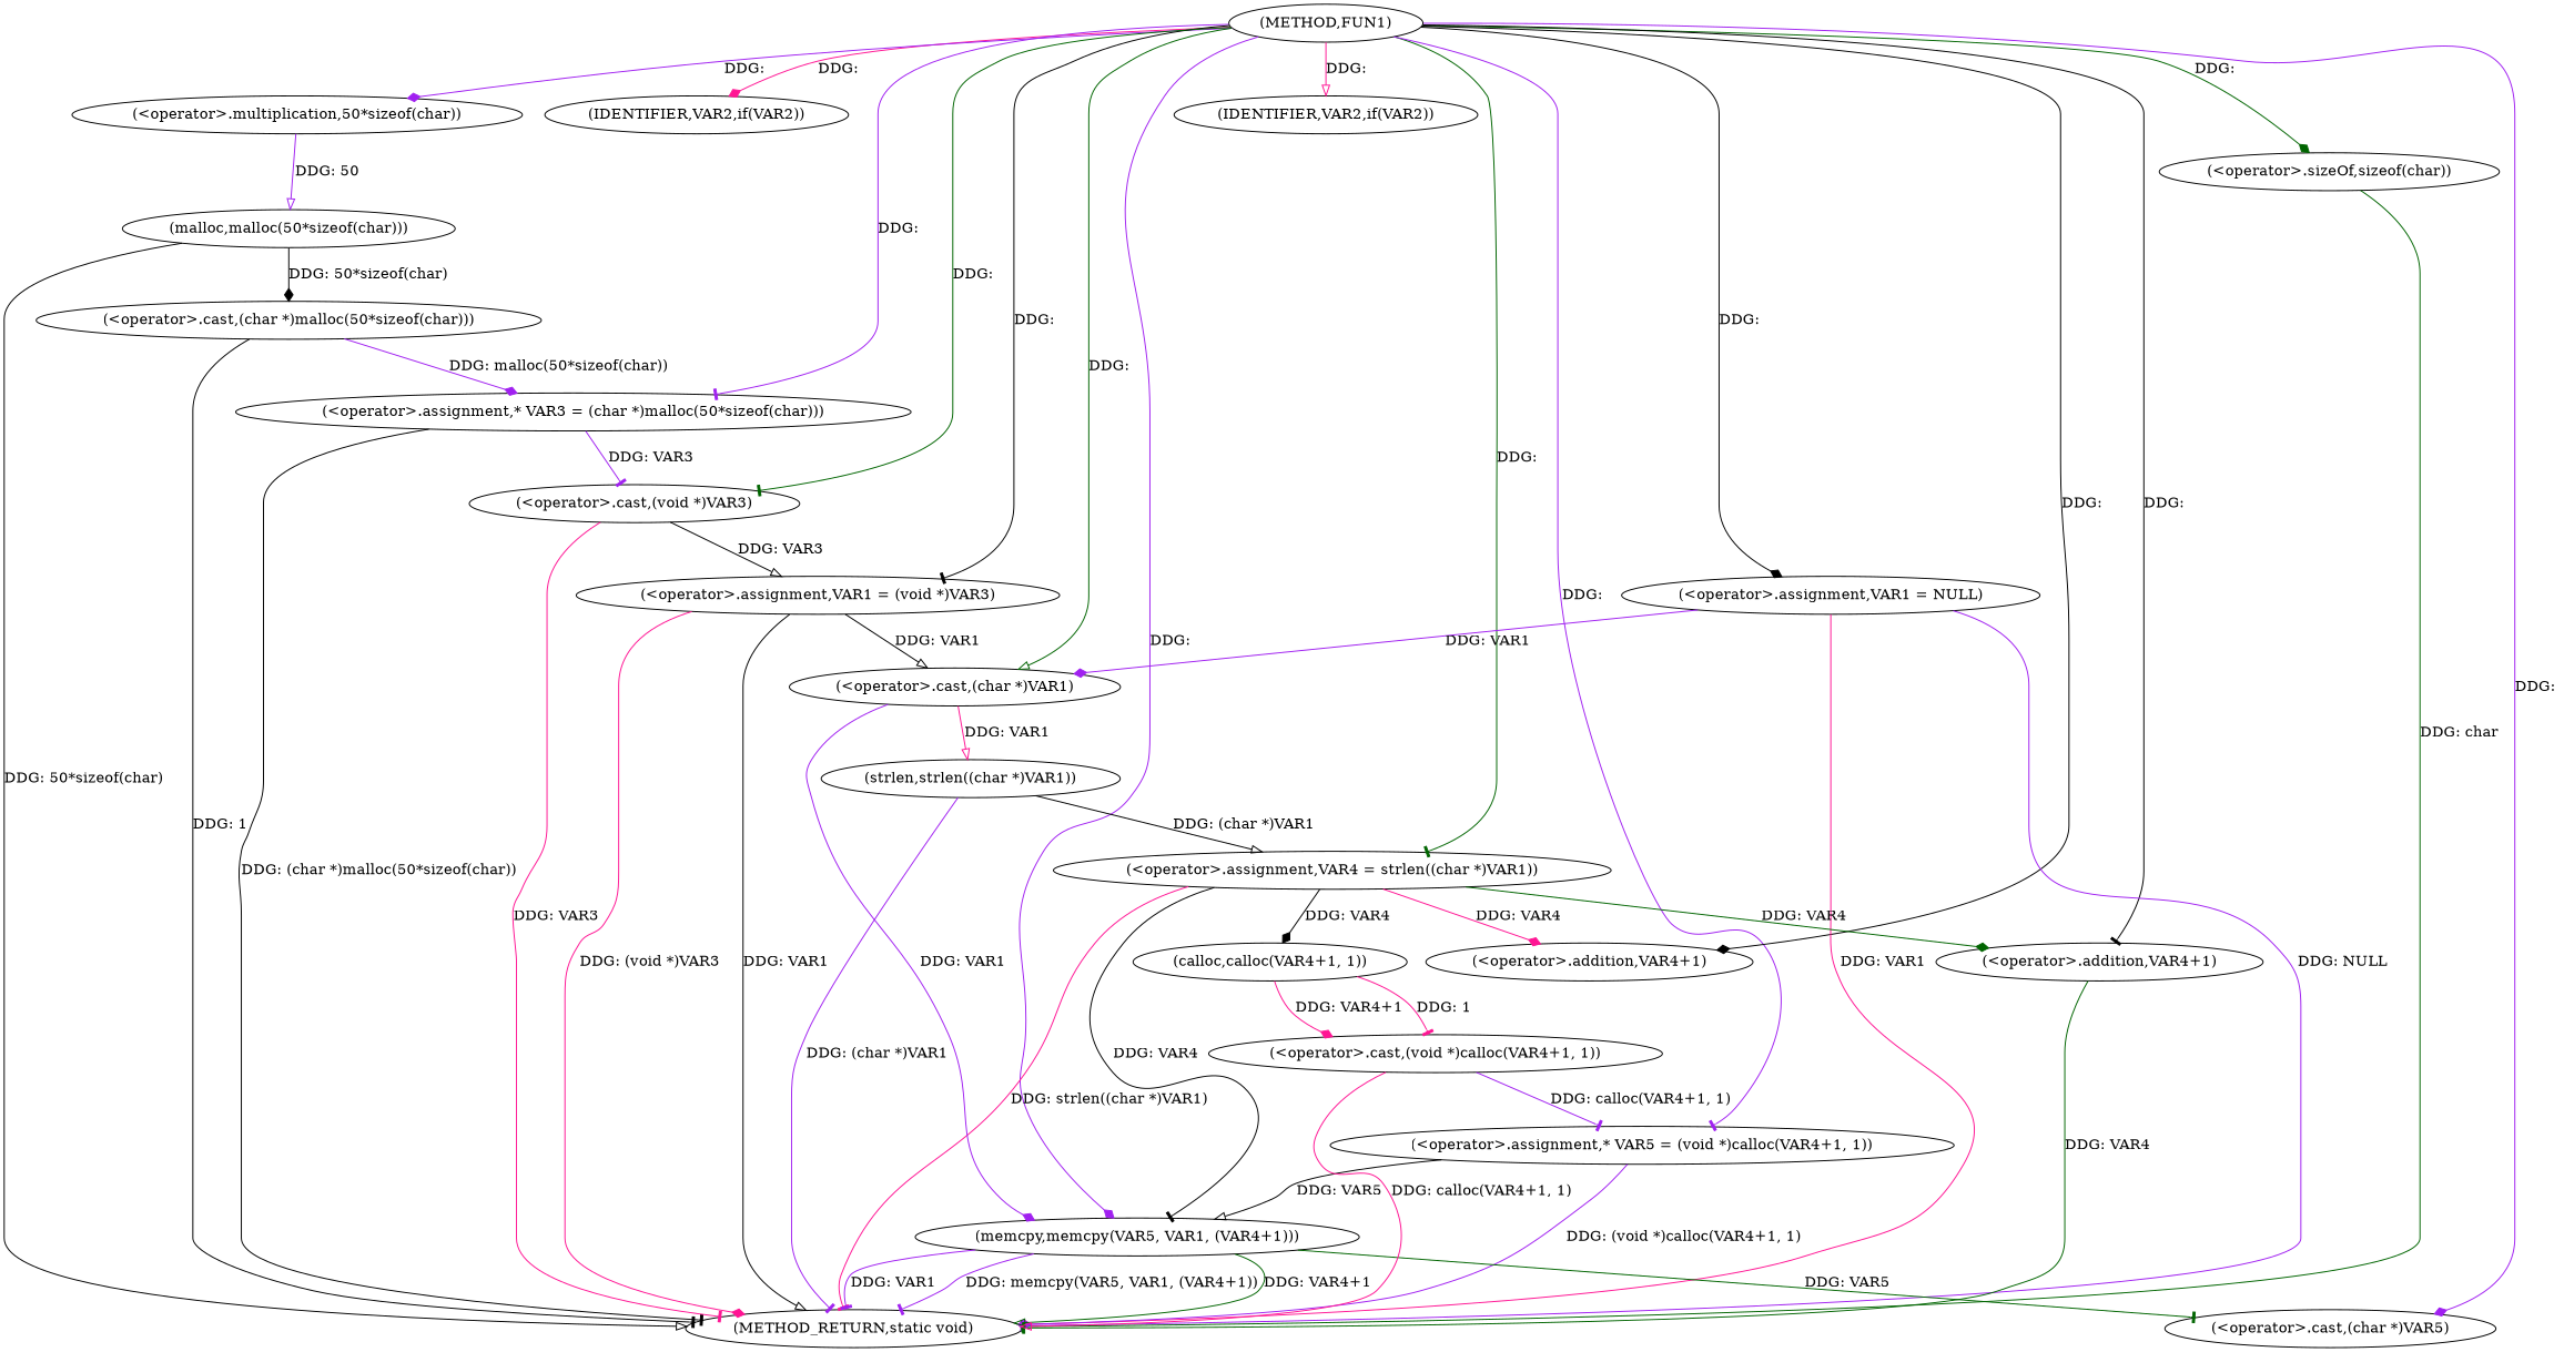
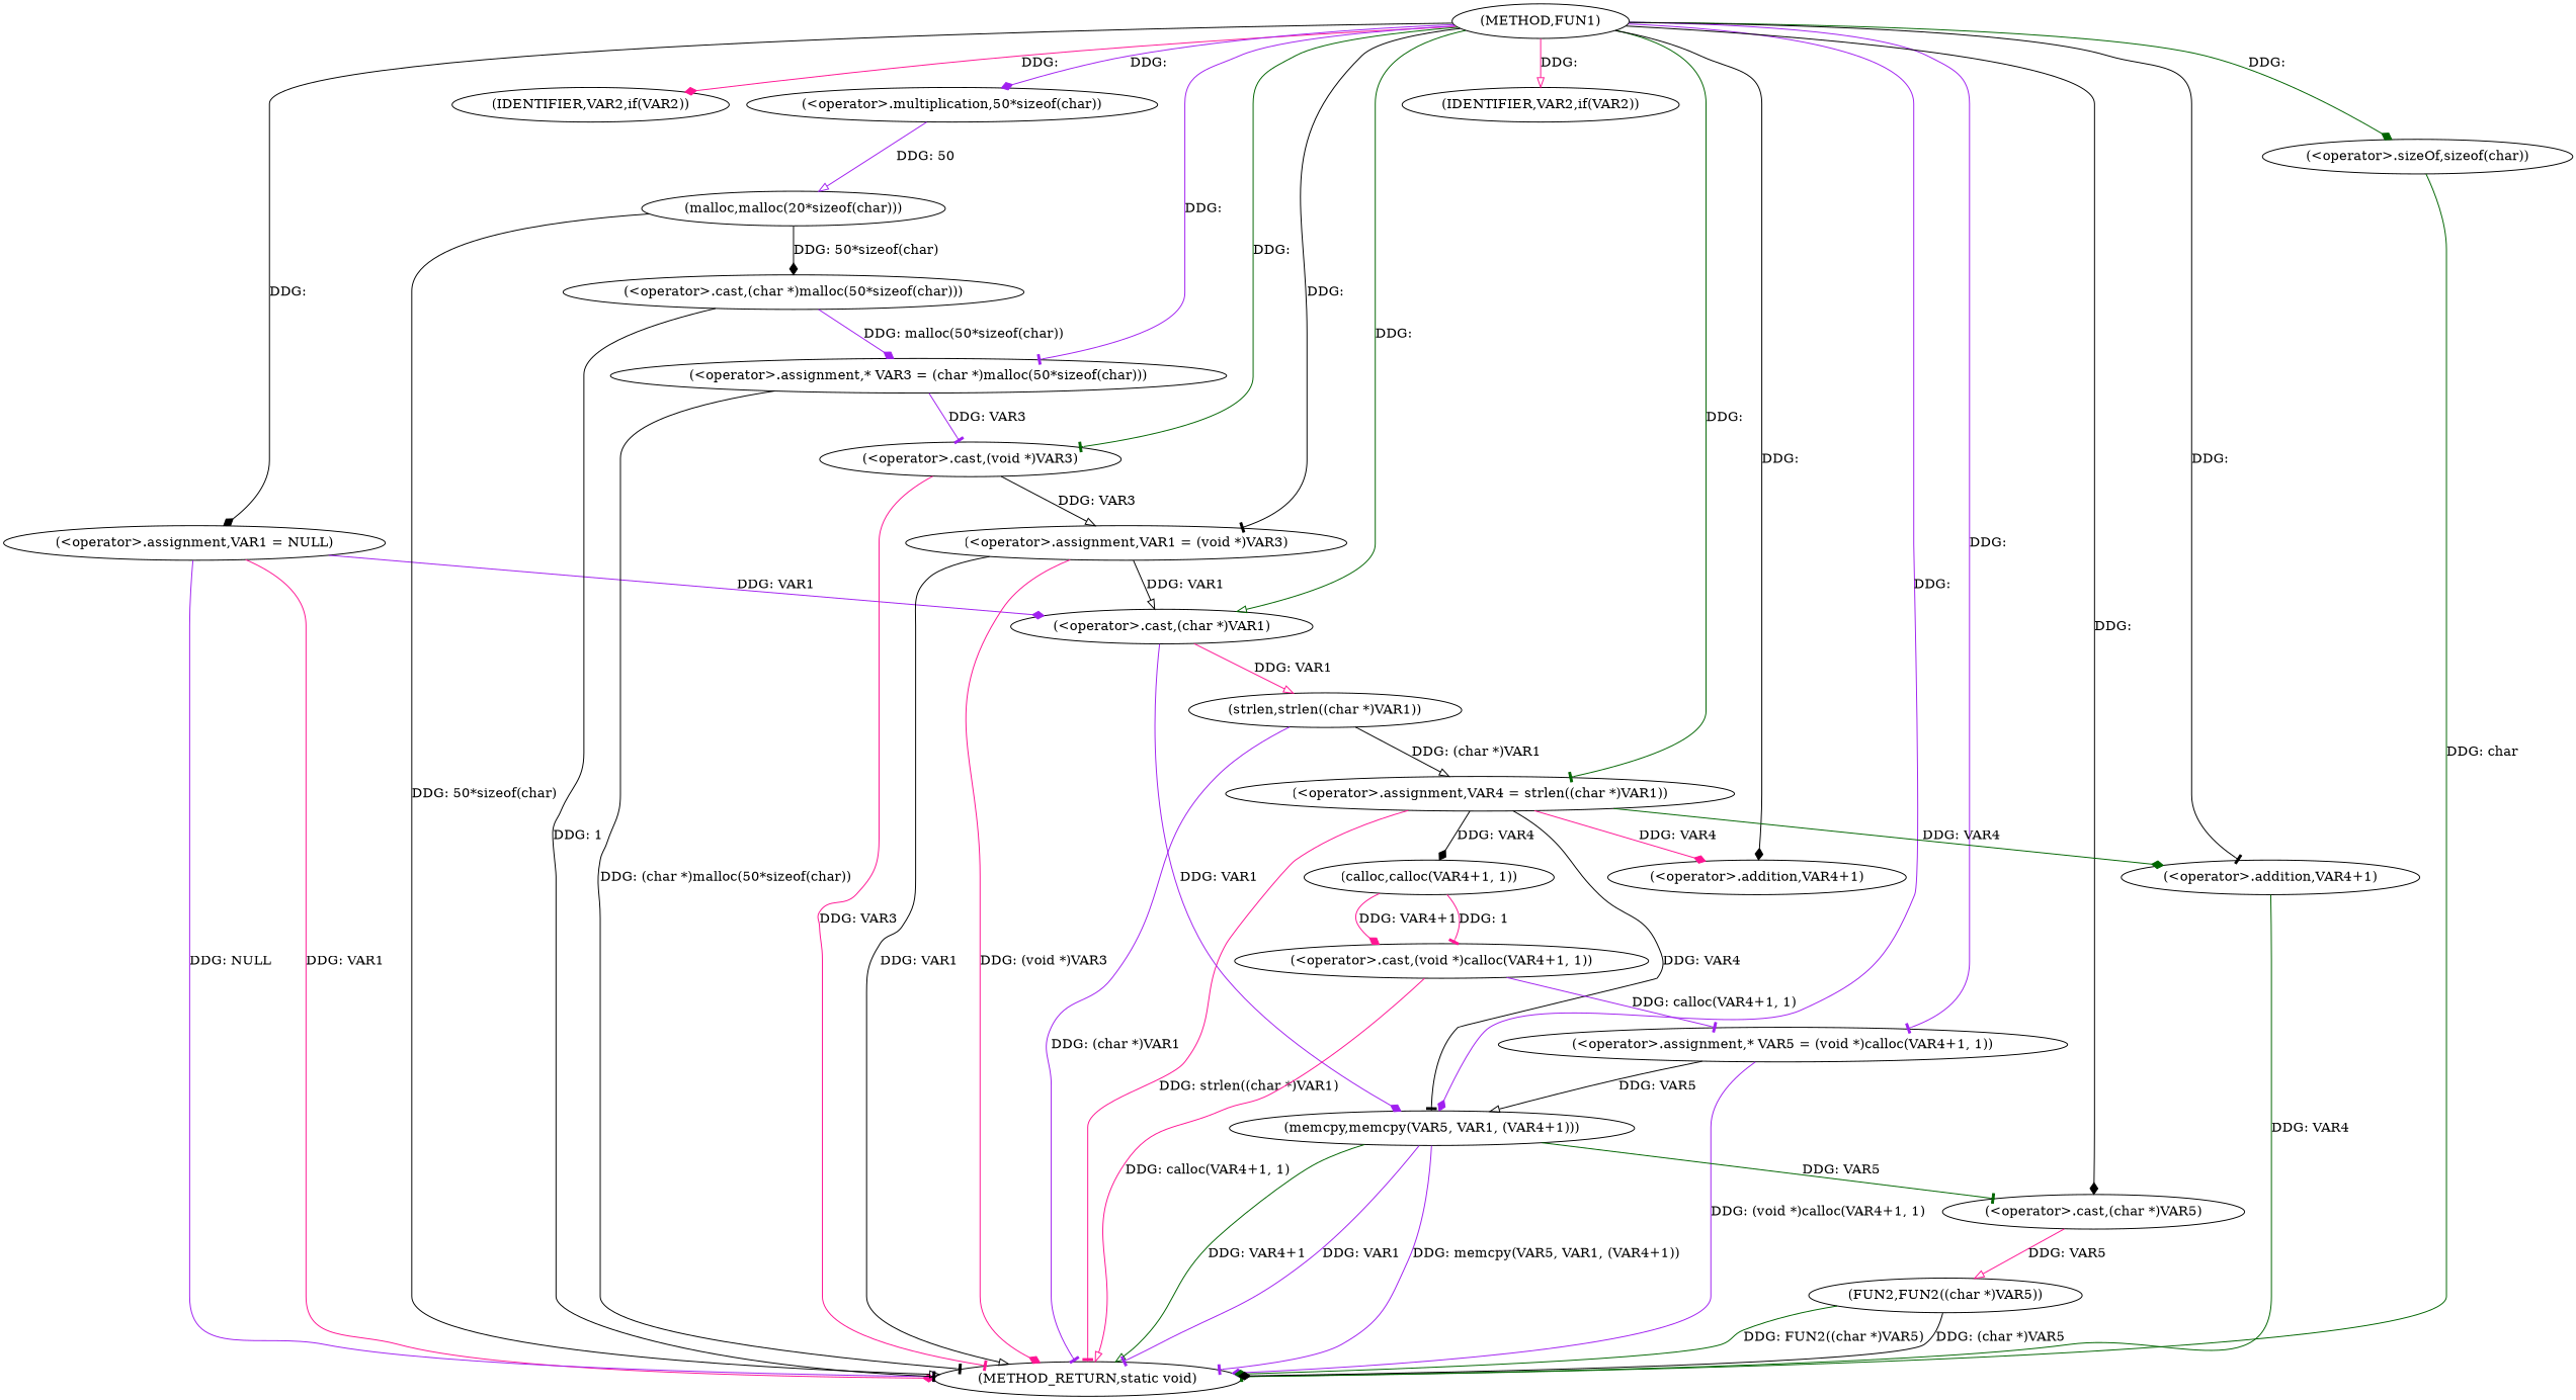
  digraph {
    edge [arrowhead=tee color=black]
    n1 [label="(METHOD,FUN1)"]
    n2 [label="(<operator>.assignment,VAR1 = NULL)"]
    n3 [label="(IDENTIFIER,VAR2,if(VAR2))"]
    n4 [label="(<operator>.assignment,* VAR3 = (char *)malloc(50*sizeof(char)))"]
    n5 [label="(<operator>.multiplication,50*sizeof(char))"]
    n6 [label="(<operator>.sizeOf,sizeof(char))"]
    n7 [label="(<operator>.assignment,VAR1 = (void *)VAR3)"]
    n8 [label="(<operator>.cast,(void *)VAR3)"]
    n9 [label="(IDENTIFIER,VAR2,if(VAR2))"]
    n10 [label="(<operator>.assignment,VAR4 = strlen((char *)VAR1))"]
    n11 [label="(<operator>.cast,(char *)VAR1)"]
    n12 [label="(<operator>.assignment,* VAR5 = (void *)calloc(VAR4+1, 1))"]
    n13 [label="(<operator>.addition,VAR4+1)"]
    n14 [label="(memcpy,memcpy(VAR5, VAR1, (VAR4+1)))"]
    n15 [label="(<operator>.addition,VAR4+1)"]
    n16 [label="(<operator>.cast,(char *)VAR5)"]
    n17 [label="(METHOD_RETURN,static void)"]
-   n18 [label="(malloc,malloc(50*sizeof(char)))"]
+   n18 [label="(malloc,malloc(20*sizeof(char)))"]
    n19 [label="(calloc,calloc(VAR4+1, 1))"]
    n20 [label="(strlen,strlen((char *)VAR1))"]
    n21 [label="(<operator>.cast,(void *)calloc(VAR4+1, 1))"]
+   n22 [label="(FUN2,FUN2((char *)VAR5))"]
    n23 [label="(<operator>.cast,(char *)malloc(50*sizeof(char)))"]
    n1 -> n2 [arrowhead=diamond label="DDG: "]
    n1 -> n3 [arrowhead=diamond color=deeppink label="DDG: "]
    n1 -> n4 [color=purple label="DDG: "]
    n1 -> n5 [arrowhead=diamond color=purple label="DDG: "]
    n1 -> n6 [arrowhead=diamond color=darkgreen label="DDG: "]
    n1 -> n7 [label="DDG: "]
    n1 -> n8 [color=darkgreen label="DDG: "]
    n1 -> n9 [arrowhead=onormal color=deeppink label="DDG: "]
    n1 -> n10 [color=darkgreen label="DDG: "]
    n1 -> n11 [arrowhead=onormal color=darkgreen label="DDG: "]
    n1 -> n12 [color=purple label="DDG: "]
    n1 -> n13 [arrowhead=diamond label="DDG: "]
    n1 -> n14 [arrowhead=diamond color=purple label="DDG: "]
    n1 -> n15 [label="DDG: "]
-   n1 -> n16 [arrowhead=diamond color=purple label="DDG: "]
+   n1 -> n16 [arrowhead=diamond label="DDG: "]
    n2 -> n11 [arrowhead=diamond color=purple label="DDG: VAR1"]
    n2 -> n17 [arrowhead=diamond color=deeppink label="DDG: VAR1"]
    n2 -> n17 [color=purple label="DDG: NULL"]
    n4 -> n8 [color=purple label="DDG: VAR3"]
    n4 -> n17 [label="DDG: (char *)malloc(50*sizeof(char))"]
    n5 -> n18 [arrowhead=onormal color=purple label="DDG: 50"]
    n6 -> n17 [color=darkgreen label="DDG: char"]
    n7 -> n11 [arrowhead=onormal label="DDG: VAR1"]
    n7 -> n17 [arrowhead=diamond color=deeppink label="DDG: (void *)VAR3"]
    n7 -> n17 [arrowhead=onormal label="DDG: VAR1"]
    n8 -> n7 [arrowhead=onormal label="DDG: VAR3"]
    n8 -> n17 [color=deeppink label="DDG: VAR3"]
    n10 -> n13 [arrowhead=diamond color=deeppink label="DDG: VAR4"]
    n10 -> n14 [label="DDG: VAR4"]
    n10 -> n15 [arrowhead=diamond color=darkgreen label="DDG: VAR4"]
    n10 -> n17 [color=deeppink label="DDG: strlen((char *)VAR1)"]
    n10 -> n19 [arrowhead=diamond label="DDG: VAR4"]
    n11 -> n14 [arrowhead=diamond color=purple label="DDG: VAR1"]
    n11 -> n20 [arrowhead=onormal color=deeppink label="DDG: VAR1"]
    n12 -> n14 [arrowhead=onormal label="DDG: VAR5"]
    n12 -> n17 [arrowhead=diamond color=purple label="DDG: (void *)calloc(VAR4+1, 1)"]
    n14 -> n16 [color=darkgreen label="DDG: VAR5"]
    n14 -> n17 [color=purple label="DDG: memcpy(VAR5, VAR1, (VAR4+1))"]
    n14 -> n17 [arrowhead=onormal color=darkgreen label="DDG: VAR4+1"]
    n14 -> n17 [color=purple label="DDG: VAR1"]
    n15 -> n17 [color=darkgreen label="DDG: VAR4"]
+   n16 -> n22 [arrowhead=onormal color=deeppink label="DDG: VAR5"]
    n18 -> n17 [arrowhead=onormal label="DDG: 50*sizeof(char)"]
    n18 -> n23 [arrowhead=diamond label="DDG: 50*sizeof(char)"]
    n19 -> n21 [arrowhead=diamond color=deeppink label="DDG: VAR4+1"]
    n19 -> n21 [color=deeppink label="DDG: 1"]
    n20 -> n10 [arrowhead=onormal label="DDG: (char *)VAR1"]
    n20 -> n17 [color=purple label="DDG: (char *)VAR1"]
    n21 -> n12 [color=purple label="DDG: calloc(VAR4+1, 1)"]
    n21 -> n17 [arrowhead=onormal color=deeppink label="DDG: calloc(VAR4+1, 1)"]
+   n22 -> n17 [arrowhead=diamond color=darkgreen label="DDG: FUN2((char *)VAR5)"]
+   n22 -> n17 [arrowhead=diamond label="DDG: (char *)VAR5"]
    n23 -> n4 [arrowhead=diamond color=purple label="DDG: malloc(50*sizeof(char))"]
    n23 -> n17 [label="DDG: 1"]
  }
